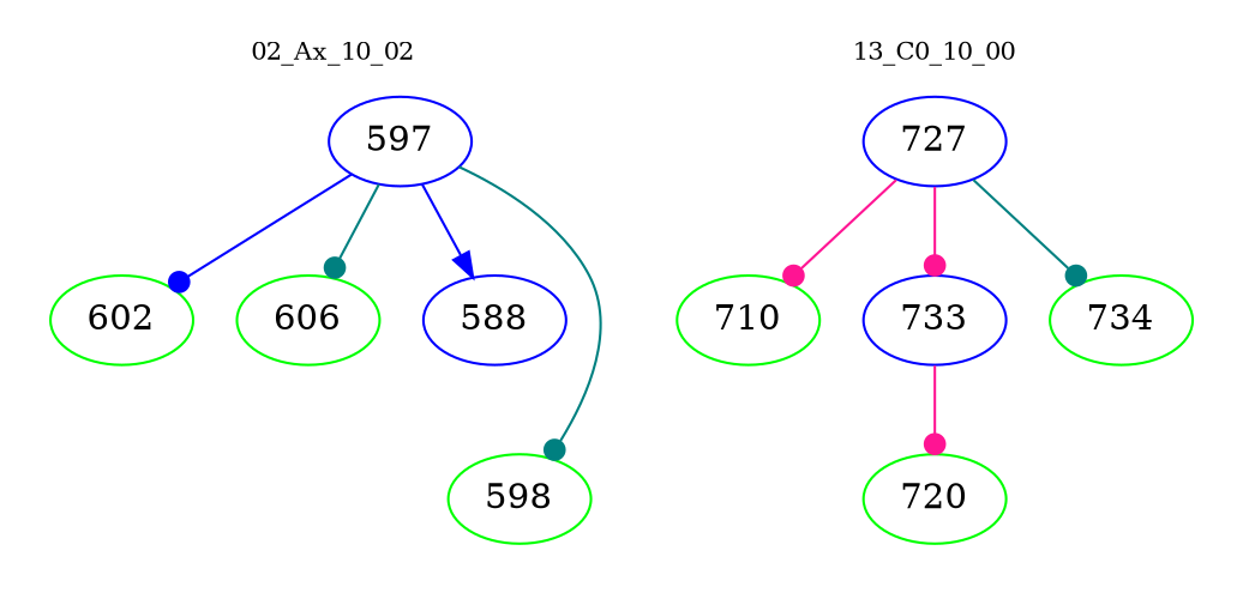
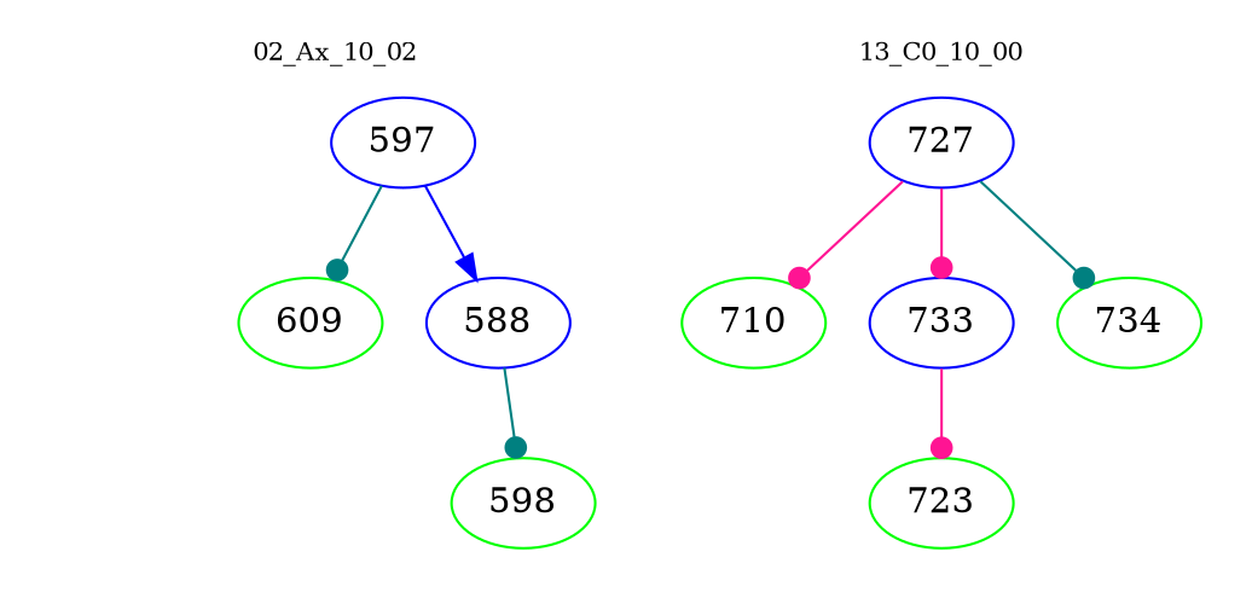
  digraph {
    node [color=green]
    edge [arrowhead=dot color=teal]
    n1 [color=blue label=597]
-   n2 [label=602]
-   n3 [label=606]
+   n3 [label=609]
    n4 [color=blue label=588]
    n5 [label=598]
    n6 [color=blue label=727]
    n7 [label=710]
    n8 [color=blue label=733]
    n9 [label=734]
-   n10 [label=720]
+   n10 [label=723]
    subgraph cluster_1 {
      color=white
      fontsize=10
      label="02_Ax_10_02"
      n1
-     n2
      n3
      n4
      n5
    }
    subgraph cluster_2 {
      color=white
      fontsize=10
      label="13_C0_10_00"
      n6
      n7
      n8
      n9
      n10
    }
-   n1 -> n2 [color=blue]
    n1 -> n3
    n1 -> n4 [arrowhead=normal color=blue]
-   n1 -> n5
+   n4 -> n5
    n6 -> n7 [color=deeppink]
    n6 -> n8 [color=deeppink]
    n6 -> n9
    n8 -> n10 [color=deeppink]
  }
